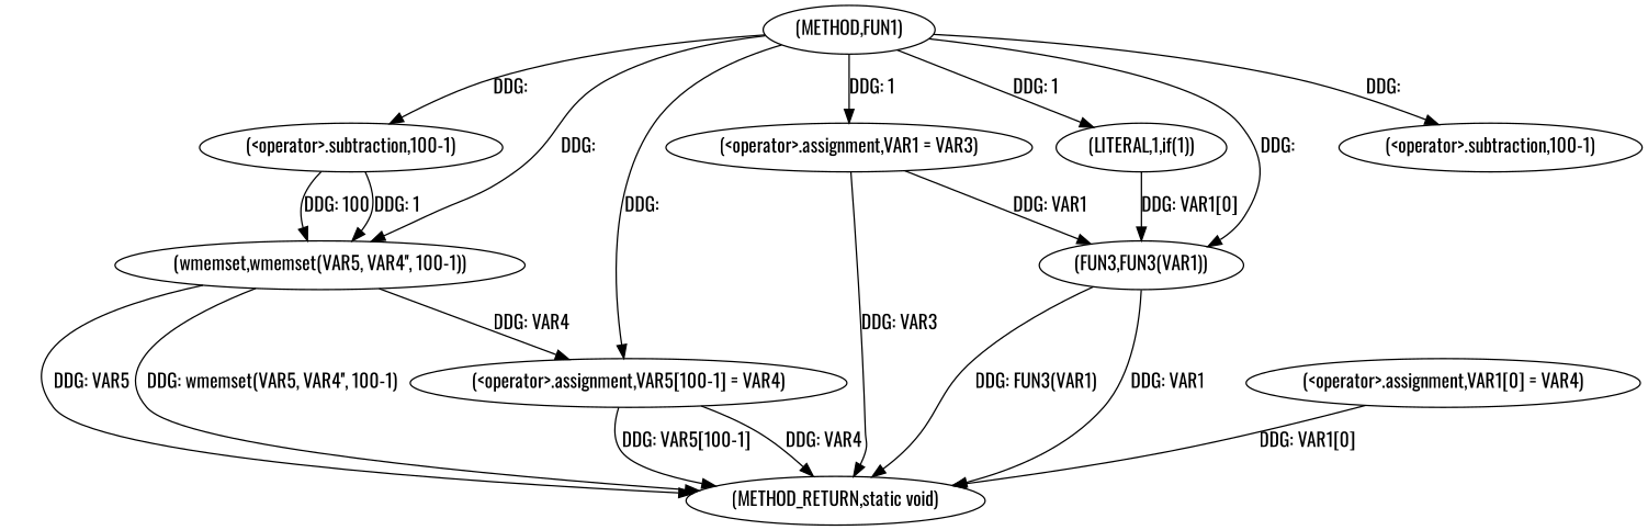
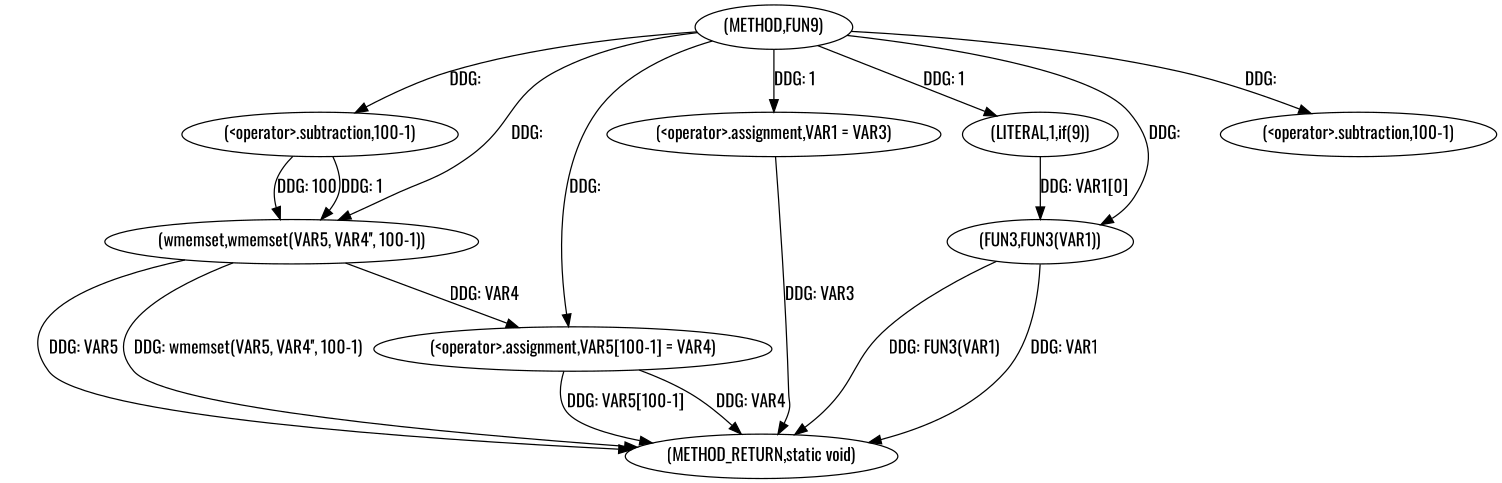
  digraph {
    fontname=Oswald
    node [fontname=Oswald]
    edge [fontname=Oswald]
-   n1 [label="(METHOD,FUN1)"]
-   n2 [label="(LITERAL,1,if(1))"]
+   n1 [label="(METHOD,FUN9)"]
+   n2 [label="(LITERAL,1,if(9))"]
    n3 [label="(<operator>.assignment,VAR1 = VAR3)"]
    n4 [label="(wmemset,wmemset(VAR5, VAR4'', 100-1))"]
    n5 [label="(<operator>.subtraction,100-1)"]
    n6 [label="(<operator>.assignment,VAR5[100-1] = VAR4)"]
    n7 [label="(<operator>.subtraction,100-1)"]
    n8 [label="(FUN3,FUN3(VAR1))"]
    n9 [label="(METHOD_RETURN,static void)"]
-   n10 [label="(<operator>.assignment,VAR1[0] = VAR4)"]
    n1 -> n2 [label="DDG: 1"]
    n1 -> n3 [label="DDG: 1"]
    n1 -> n4 [label="DDG: "]
    n1 -> n5 [label="DDG: "]
    n1 -> n6 [label="DDG: "]
    n1 -> n7 [label="DDG: "]
    n1 -> n8 [label="DDG: "]
    n2 -> n8 [label="DDG: VAR1[0]"]
-   n3 -> n8 [label="DDG: VAR1"]
    n3 -> n9 [label="DDG: VAR3"]
    n4 -> n6 [label="DDG: VAR4"]
    n4 -> n9 [label="DDG: wmemset(VAR5, VAR4'', 100-1)"]
    n4 -> n9 [label="DDG: VAR5"]
    n5 -> n4 [label="DDG: 100"]
    n5 -> n4 [label="DDG: 1"]
    n6 -> n9 [label="DDG: VAR4"]
    n6 -> n9 [label="DDG: VAR5[100-1]"]
    n8 -> n9 [label="DDG: VAR1"]
    n8 -> n9 [label="DDG: FUN3(VAR1)"]
-   n10 -> n9 [label="DDG: VAR1[0]"]
  }
